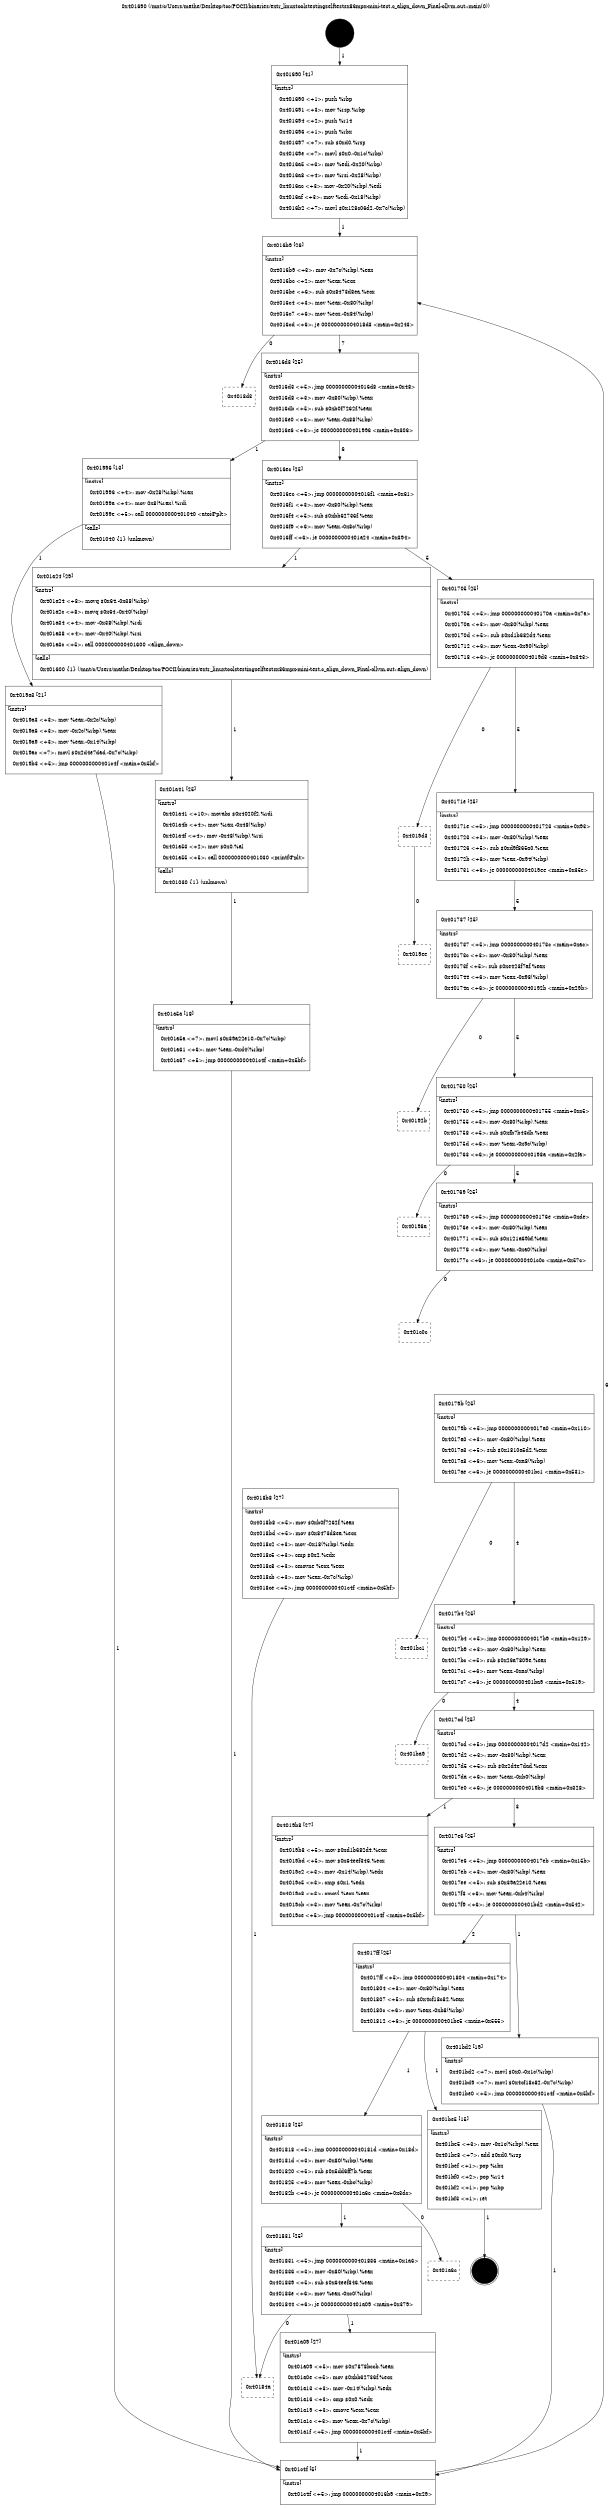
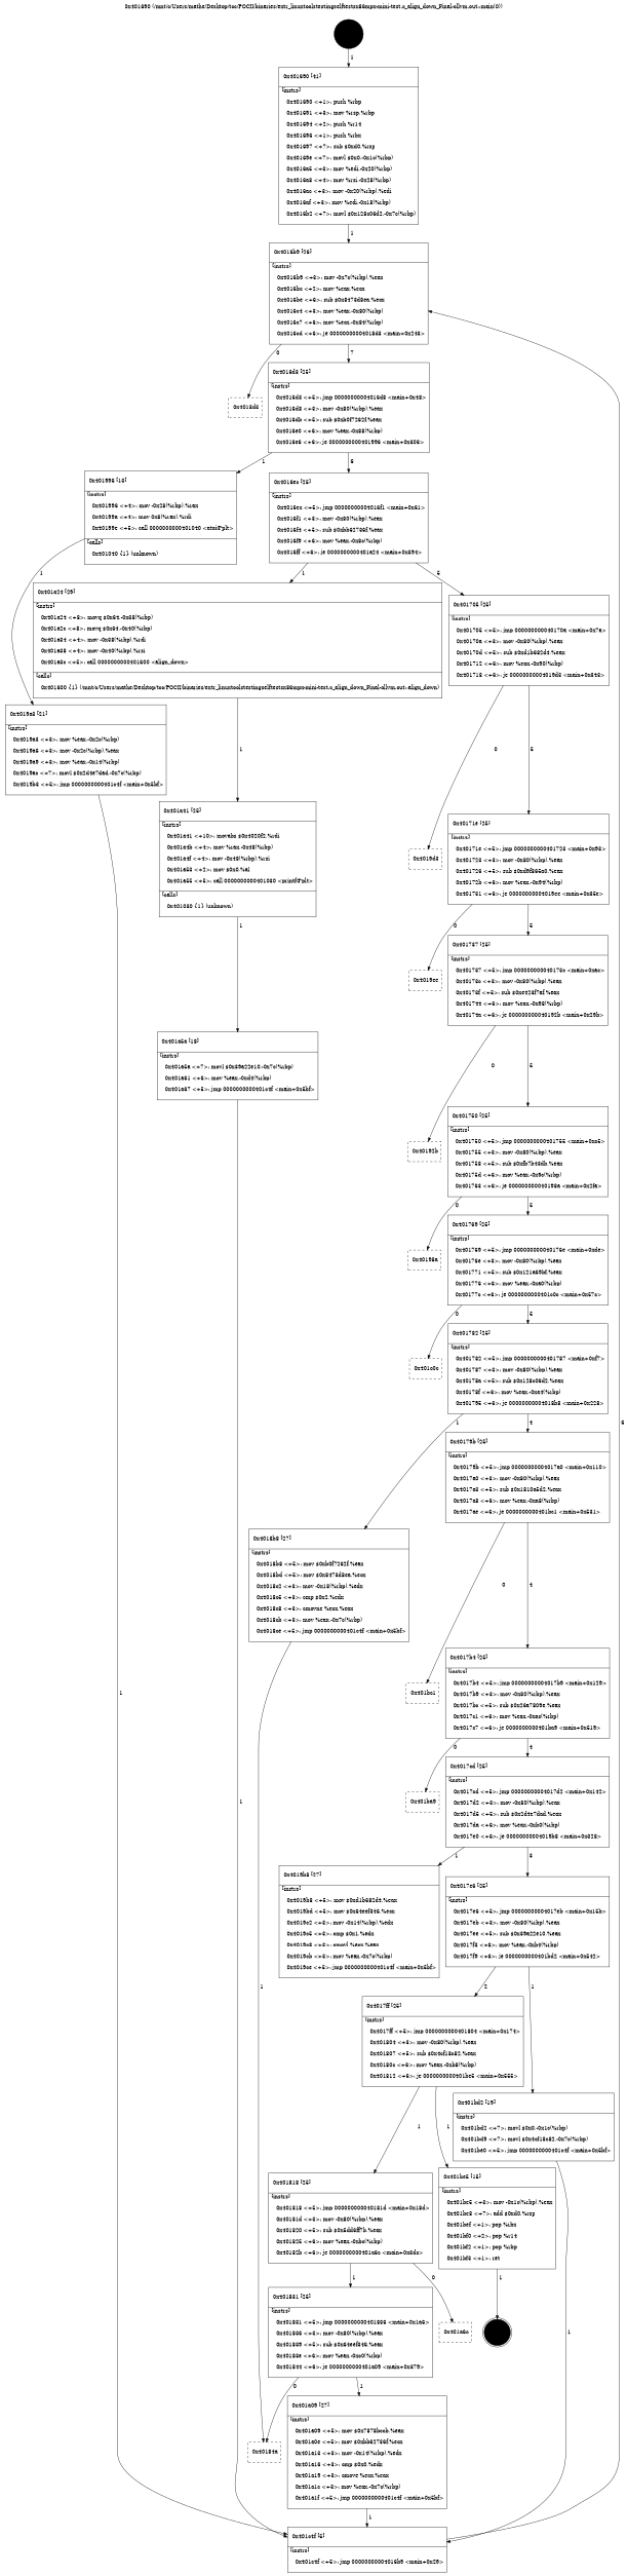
  digraph {
    label="0x401690 (/mnt/c/Users/mathe/Desktop/tcc/POCII/binaries/extr_linuxtoolstestingselftestsx86mpx-mini-test.c_align_down_Final-ollvm.out::main(0))"
    labelloc=t
    node [shape=record]
    Entry [fillcolor=black height=0.3 shape=circle style=filled width=0.3]
    n2 [label="{\n     0x401690 [41]\l\n     | [instrs]\l\n     &nbsp;&nbsp;0x401690 \<+1\>: push %rbp\l\n     &nbsp;&nbsp;0x401691 \<+3\>: mov %rsp,%rbp\l\n     &nbsp;&nbsp;0x401694 \<+2\>: push %r14\l\n     &nbsp;&nbsp;0x401696 \<+1\>: push %rbx\l\n     &nbsp;&nbsp;0x401697 \<+7\>: sub $0xd0,%rsp\l\n     &nbsp;&nbsp;0x40169e \<+7\>: movl $0x0,-0x1c(%rbp)\l\n     &nbsp;&nbsp;0x4016a5 \<+3\>: mov %edi,-0x20(%rbp)\l\n     &nbsp;&nbsp;0x4016a8 \<+4\>: mov %rsi,-0x28(%rbp)\l\n     &nbsp;&nbsp;0x4016ac \<+3\>: mov -0x20(%rbp),%edi\l\n     &nbsp;&nbsp;0x4016af \<+3\>: mov %edi,-0x18(%rbp)\l\n     &nbsp;&nbsp;0x4016b2 \<+7\>: movl $0x128c06d2,-0x7c(%rbp)\l\n  }"]
    n3 [label="{\n     0x4016b9 [26]\l\n     | [instrs]\l\n     &nbsp;&nbsp;0x4016b9 \<+3\>: mov -0x7c(%rbp),%eax\l\n     &nbsp;&nbsp;0x4016bc \<+2\>: mov %eax,%ecx\l\n     &nbsp;&nbsp;0x4016be \<+6\>: sub $0x8473d8ea,%ecx\l\n     &nbsp;&nbsp;0x4016c4 \<+3\>: mov %eax,-0x80(%rbp)\l\n     &nbsp;&nbsp;0x4016c7 \<+6\>: mov %ecx,-0x84(%rbp)\l\n     &nbsp;&nbsp;0x4016cd \<+6\>: je 00000000004018d3 \<main+0x243\>\l\n  }"]
    n4 [label="{\n     0x4018d3\l\n  }" style=dashed]
    n5 [label="{\n     0x4016d3 [25]\l\n     | [instrs]\l\n     &nbsp;&nbsp;0x4016d3 \<+5\>: jmp 00000000004016d8 \<main+0x48\>\l\n     &nbsp;&nbsp;0x4016d8 \<+3\>: mov -0x80(%rbp),%eax\l\n     &nbsp;&nbsp;0x4016db \<+5\>: sub $0xb0f7262f,%eax\l\n     &nbsp;&nbsp;0x4016e0 \<+6\>: mov %eax,-0x88(%rbp)\l\n     &nbsp;&nbsp;0x4016e6 \<+6\>: je 0000000000401996 \<main+0x306\>\l\n  }"]
    n6 [label="{\n     0x401996 [13]\l\n     | [instrs]\l\n     &nbsp;&nbsp;0x401996 \<+4\>: mov -0x28(%rbp),%rax\l\n     &nbsp;&nbsp;0x40199a \<+4\>: mov 0x8(%rax),%rdi\l\n     &nbsp;&nbsp;0x40199e \<+5\>: call 0000000000401040 \<atoi@plt\>\l\n     | [calls]\l\n     &nbsp;&nbsp;0x401040 \{1\} (unknown)\l\n  }"]
    n7 [label="{\n     0x4016ec [25]\l\n     | [instrs]\l\n     &nbsp;&nbsp;0x4016ec \<+5\>: jmp 00000000004016f1 \<main+0x61\>\l\n     &nbsp;&nbsp;0x4016f1 \<+3\>: mov -0x80(%rbp),%eax\l\n     &nbsp;&nbsp;0x4016f4 \<+5\>: sub $0xbb62736f,%eax\l\n     &nbsp;&nbsp;0x4016f9 \<+6\>: mov %eax,-0x8c(%rbp)\l\n     &nbsp;&nbsp;0x4016ff \<+6\>: je 0000000000401a24 \<main+0x394\>\l\n  }"]
    n8 [label="{\n     0x4019a3 [21]\l\n     | [instrs]\l\n     &nbsp;&nbsp;0x4019a3 \<+3\>: mov %eax,-0x2c(%rbp)\l\n     &nbsp;&nbsp;0x4019a6 \<+3\>: mov -0x2c(%rbp),%eax\l\n     &nbsp;&nbsp;0x4019a9 \<+3\>: mov %eax,-0x14(%rbp)\l\n     &nbsp;&nbsp;0x4019ac \<+7\>: movl $0x2d4e7dad,-0x7c(%rbp)\l\n     &nbsp;&nbsp;0x4019b3 \<+5\>: jmp 0000000000401c4f \<main+0x5bf\>\l\n  }"]
    n9 [label="{\n     0x401a24 [29]\l\n     | [instrs]\l\n     &nbsp;&nbsp;0x401a24 \<+8\>: movq $0x64,-0x38(%rbp)\l\n     &nbsp;&nbsp;0x401a2c \<+8\>: movq $0x64,-0x40(%rbp)\l\n     &nbsp;&nbsp;0x401a34 \<+4\>: mov -0x38(%rbp),%rdi\l\n     &nbsp;&nbsp;0x401a38 \<+4\>: mov -0x40(%rbp),%rsi\l\n     &nbsp;&nbsp;0x401a3c \<+5\>: call 0000000000401600 \<align_down\>\l\n     | [calls]\l\n     &nbsp;&nbsp;0x401600 \{1\} (/mnt/c/Users/mathe/Desktop/tcc/POCII/binaries/extr_linuxtoolstestingselftestsx86mpx-mini-test.c_align_down_Final-ollvm.out::align_down)\l\n  }"]
    n10 [label="{\n     0x401705 [25]\l\n     | [instrs]\l\n     &nbsp;&nbsp;0x401705 \<+5\>: jmp 000000000040170a \<main+0x7a\>\l\n     &nbsp;&nbsp;0x40170a \<+3\>: mov -0x80(%rbp),%eax\l\n     &nbsp;&nbsp;0x40170d \<+5\>: sub $0xd1b682d4,%eax\l\n     &nbsp;&nbsp;0x401712 \<+6\>: mov %eax,-0x90(%rbp)\l\n     &nbsp;&nbsp;0x401718 \<+6\>: je 00000000004019d3 \<main+0x343\>\l\n  }"]
    Exit [fillcolor=black height=0.3 peripheries=2 shape=circle style=filled width=0.3]
    n12 [label="{\n     0x401c4f [5]\l\n     | [instrs]\l\n     &nbsp;&nbsp;0x401c4f \<+5\>: jmp 00000000004016b9 \<main+0x29\>\l\n  }"]
    n13 [label="{\n     0x401a41 [25]\l\n     | [instrs]\l\n     &nbsp;&nbsp;0x401a41 \<+10\>: movabs $0x4020f2,%rdi\l\n     &nbsp;&nbsp;0x401a4b \<+4\>: mov %rax,-0x48(%rbp)\l\n     &nbsp;&nbsp;0x401a4f \<+4\>: mov -0x48(%rbp),%rsi\l\n     &nbsp;&nbsp;0x401a53 \<+2\>: mov $0x0,%al\l\n     &nbsp;&nbsp;0x401a55 \<+5\>: call 0000000000401030 \<printf@plt\>\l\n     | [calls]\l\n     &nbsp;&nbsp;0x401030 \{1\} (unknown)\l\n  }"]
    n14 [label="{\n     0x4019d3\l\n  }" style=dashed]
    n15 [label="{\n     0x40171e [25]\l\n     | [instrs]\l\n     &nbsp;&nbsp;0x40171e \<+5\>: jmp 0000000000401723 \<main+0x93\>\l\n     &nbsp;&nbsp;0x401723 \<+3\>: mov -0x80(%rbp),%eax\l\n     &nbsp;&nbsp;0x401726 \<+5\>: sub $0xd9f865a0,%eax\l\n     &nbsp;&nbsp;0x40172b \<+6\>: mov %eax,-0x94(%rbp)\l\n     &nbsp;&nbsp;0x401731 \<+6\>: je 00000000004019ee \<main+0x35e\>\l\n  }"]
    n16 [label="{\n     0x401a5a [18]\l\n     | [instrs]\l\n     &nbsp;&nbsp;0x401a5a \<+7\>: movl $0x39a22e10,-0x7c(%rbp)\l\n     &nbsp;&nbsp;0x401a61 \<+6\>: mov %eax,-0xd4(%rbp)\l\n     &nbsp;&nbsp;0x401a67 \<+5\>: jmp 0000000000401c4f \<main+0x5bf\>\l\n  }"]
    n17 [label="{\n     0x4019ee\l\n  }" style=dashed]
    n18 [label="{\n     0x401737 [25]\l\n     | [instrs]\l\n     &nbsp;&nbsp;0x401737 \<+5\>: jmp 000000000040173c \<main+0xac\>\l\n     &nbsp;&nbsp;0x40173c \<+3\>: mov -0x80(%rbp),%eax\l\n     &nbsp;&nbsp;0x40173f \<+5\>: sub $0xe423f7af,%eax\l\n     &nbsp;&nbsp;0x401744 \<+6\>: mov %eax,-0x98(%rbp)\l\n     &nbsp;&nbsp;0x40174a \<+6\>: je 000000000040192b \<main+0x29b\>\l\n  }"]
    n19 [label="{\n     0x40192b\l\n  }" style=dashed]
    n20 [label="{\n     0x401750 [25]\l\n     | [instrs]\l\n     &nbsp;&nbsp;0x401750 \<+5\>: jmp 0000000000401755 \<main+0xc5\>\l\n     &nbsp;&nbsp;0x401755 \<+3\>: mov -0x80(%rbp),%eax\l\n     &nbsp;&nbsp;0x401758 \<+5\>: sub $0xfb7b43db,%eax\l\n     &nbsp;&nbsp;0x40175d \<+6\>: mov %eax,-0x9c(%rbp)\l\n     &nbsp;&nbsp;0x401763 \<+6\>: je 000000000040198a \<main+0x2fa\>\l\n  }"]
    n21 [label="{\n     0x40184a\l\n  }" style=dashed]
    n22 [label="{\n     0x40198a\l\n  }" style=dashed]
    n23 [label="{\n     0x401769 [25]\l\n     | [instrs]\l\n     &nbsp;&nbsp;0x401769 \<+5\>: jmp 000000000040176e \<main+0xde\>\l\n     &nbsp;&nbsp;0x40176e \<+3\>: mov -0x80(%rbp),%eax\l\n     &nbsp;&nbsp;0x401771 \<+5\>: sub $0x121a69bf,%eax\l\n     &nbsp;&nbsp;0x401776 \<+6\>: mov %eax,-0xa0(%rbp)\l\n     &nbsp;&nbsp;0x40177c \<+6\>: je 0000000000401c0c \<main+0x57c\>\l\n  }"]
    n24 [label="{\n     0x401a09 [27]\l\n     | [instrs]\l\n     &nbsp;&nbsp;0x401a09 \<+5\>: mov $0x7878bccb,%eax\l\n     &nbsp;&nbsp;0x401a0e \<+5\>: mov $0xbb62736f,%ecx\l\n     &nbsp;&nbsp;0x401a13 \<+3\>: mov -0x14(%rbp),%edx\l\n     &nbsp;&nbsp;0x401a16 \<+3\>: cmp $0x0,%edx\l\n     &nbsp;&nbsp;0x401a19 \<+3\>: cmove %ecx,%eax\l\n     &nbsp;&nbsp;0x401a1c \<+3\>: mov %eax,-0x7c(%rbp)\l\n     &nbsp;&nbsp;0x401a1f \<+5\>: jmp 0000000000401c4f \<main+0x5bf\>\l\n  }"]
    n25 [label="{\n     0x401c0c\l\n  }" style=dashed]
+   n26 [label="{\n     0x401782 [25]\l\n     | [instrs]\l\n     &nbsp;&nbsp;0x401782 \<+5\>: jmp 0000000000401787 \<main+0xf7\>\l\n     &nbsp;&nbsp;0x401787 \<+3\>: mov -0x80(%rbp),%eax\l\n     &nbsp;&nbsp;0x40178a \<+5\>: sub $0x128c06d2,%eax\l\n     &nbsp;&nbsp;0x40178f \<+6\>: mov %eax,-0xa4(%rbp)\l\n     &nbsp;&nbsp;0x401795 \<+6\>: je 00000000004018b8 \<main+0x228\>\l\n  }"]
    n27 [label="{\n     0x401831 [25]\l\n     | [instrs]\l\n     &nbsp;&nbsp;0x401831 \<+5\>: jmp 0000000000401836 \<main+0x1a6\>\l\n     &nbsp;&nbsp;0x401836 \<+3\>: mov -0x80(%rbp),%eax\l\n     &nbsp;&nbsp;0x401839 \<+5\>: sub $0x64eef346,%eax\l\n     &nbsp;&nbsp;0x40183e \<+6\>: mov %eax,-0xc0(%rbp)\l\n     &nbsp;&nbsp;0x401844 \<+6\>: je 0000000000401a09 \<main+0x379\>\l\n  }"]
    n28 [label="{\n     0x4018b8 [27]\l\n     | [instrs]\l\n     &nbsp;&nbsp;0x4018b8 \<+5\>: mov $0xb0f7262f,%eax\l\n     &nbsp;&nbsp;0x4018bd \<+5\>: mov $0x8473d8ea,%ecx\l\n     &nbsp;&nbsp;0x4018c2 \<+3\>: mov -0x18(%rbp),%edx\l\n     &nbsp;&nbsp;0x4018c5 \<+3\>: cmp $0x2,%edx\l\n     &nbsp;&nbsp;0x4018c8 \<+3\>: cmovne %ecx,%eax\l\n     &nbsp;&nbsp;0x4018cb \<+3\>: mov %eax,-0x7c(%rbp)\l\n     &nbsp;&nbsp;0x4018ce \<+5\>: jmp 0000000000401c4f \<main+0x5bf\>\l\n  }"]
    n29 [label="{\n     0x40179b [25]\l\n     | [instrs]\l\n     &nbsp;&nbsp;0x40179b \<+5\>: jmp 00000000004017a0 \<main+0x110\>\l\n     &nbsp;&nbsp;0x4017a0 \<+3\>: mov -0x80(%rbp),%eax\l\n     &nbsp;&nbsp;0x4017a3 \<+5\>: sub $0x1810a5d2,%eax\l\n     &nbsp;&nbsp;0x4017a8 \<+6\>: mov %eax,-0xa8(%rbp)\l\n     &nbsp;&nbsp;0x4017ae \<+6\>: je 0000000000401bc1 \<main+0x531\>\l\n  }"]
    n30 [label="{\n     0x401a6c\l\n  }" style=dashed]
    n31 [label="{\n     0x401bc1\l\n  }" style=dashed]
    n32 [label="{\n     0x4017b4 [25]\l\n     | [instrs]\l\n     &nbsp;&nbsp;0x4017b4 \<+5\>: jmp 00000000004017b9 \<main+0x129\>\l\n     &nbsp;&nbsp;0x4017b9 \<+3\>: mov -0x80(%rbp),%eax\l\n     &nbsp;&nbsp;0x4017bc \<+5\>: sub $0x26a7809e,%eax\l\n     &nbsp;&nbsp;0x4017c1 \<+6\>: mov %eax,-0xac(%rbp)\l\n     &nbsp;&nbsp;0x4017c7 \<+6\>: je 0000000000401ba9 \<main+0x519\>\l\n  }"]
    n33 [label="{\n     0x401818 [25]\l\n     | [instrs]\l\n     &nbsp;&nbsp;0x401818 \<+5\>: jmp 000000000040181d \<main+0x18d\>\l\n     &nbsp;&nbsp;0x40181d \<+3\>: mov -0x80(%rbp),%eax\l\n     &nbsp;&nbsp;0x401820 \<+5\>: sub $0x5dd6ff7b,%eax\l\n     &nbsp;&nbsp;0x401825 \<+6\>: mov %eax,-0xbc(%rbp)\l\n     &nbsp;&nbsp;0x40182b \<+6\>: je 0000000000401a6c \<main+0x3dc\>\l\n  }"]
    n34 [label="{\n     0x401ba9\l\n  }" style=dashed]
    n35 [label="{\n     0x4017cd [25]\l\n     | [instrs]\l\n     &nbsp;&nbsp;0x4017cd \<+5\>: jmp 00000000004017d2 \<main+0x142\>\l\n     &nbsp;&nbsp;0x4017d2 \<+3\>: mov -0x80(%rbp),%eax\l\n     &nbsp;&nbsp;0x4017d5 \<+5\>: sub $0x2d4e7dad,%eax\l\n     &nbsp;&nbsp;0x4017da \<+6\>: mov %eax,-0xb0(%rbp)\l\n     &nbsp;&nbsp;0x4017e0 \<+6\>: je 00000000004019b8 \<main+0x328\>\l\n  }"]
    n36 [label="{\n     0x401be5 [15]\l\n     | [instrs]\l\n     &nbsp;&nbsp;0x401be5 \<+3\>: mov -0x1c(%rbp),%eax\l\n     &nbsp;&nbsp;0x401be8 \<+7\>: add $0xd0,%rsp\l\n     &nbsp;&nbsp;0x401bef \<+1\>: pop %rbx\l\n     &nbsp;&nbsp;0x401bf0 \<+2\>: pop %r14\l\n     &nbsp;&nbsp;0x401bf2 \<+1\>: pop %rbp\l\n     &nbsp;&nbsp;0x401bf3 \<+1\>: ret\l\n  }"]
    n37 [label="{\n     0x4019b8 [27]\l\n     | [instrs]\l\n     &nbsp;&nbsp;0x4019b8 \<+5\>: mov $0xd1b682d4,%eax\l\n     &nbsp;&nbsp;0x4019bd \<+5\>: mov $0x64eef346,%ecx\l\n     &nbsp;&nbsp;0x4019c2 \<+3\>: mov -0x14(%rbp),%edx\l\n     &nbsp;&nbsp;0x4019c5 \<+3\>: cmp $0x1,%edx\l\n     &nbsp;&nbsp;0x4019c8 \<+3\>: cmovl %ecx,%eax\l\n     &nbsp;&nbsp;0x4019cb \<+3\>: mov %eax,-0x7c(%rbp)\l\n     &nbsp;&nbsp;0x4019ce \<+5\>: jmp 0000000000401c4f \<main+0x5bf\>\l\n  }"]
    n38 [label="{\n     0x4017e6 [25]\l\n     | [instrs]\l\n     &nbsp;&nbsp;0x4017e6 \<+5\>: jmp 00000000004017eb \<main+0x15b\>\l\n     &nbsp;&nbsp;0x4017eb \<+3\>: mov -0x80(%rbp),%eax\l\n     &nbsp;&nbsp;0x4017ee \<+5\>: sub $0x39a22e10,%eax\l\n     &nbsp;&nbsp;0x4017f3 \<+6\>: mov %eax,-0xb4(%rbp)\l\n     &nbsp;&nbsp;0x4017f9 \<+6\>: je 0000000000401bd2 \<main+0x542\>\l\n  }"]
    n39 [label="{\n     0x4017ff [25]\l\n     | [instrs]\l\n     &nbsp;&nbsp;0x4017ff \<+5\>: jmp 0000000000401804 \<main+0x174\>\l\n     &nbsp;&nbsp;0x401804 \<+3\>: mov -0x80(%rbp),%eax\l\n     &nbsp;&nbsp;0x401807 \<+5\>: sub $0x4cf18c82,%eax\l\n     &nbsp;&nbsp;0x40180c \<+6\>: mov %eax,-0xb8(%rbp)\l\n     &nbsp;&nbsp;0x401812 \<+6\>: je 0000000000401be5 \<main+0x555\>\l\n  }"]
    n40 [label="{\n     0x401bd2 [19]\l\n     | [instrs]\l\n     &nbsp;&nbsp;0x401bd2 \<+7\>: movl $0x0,-0x1c(%rbp)\l\n     &nbsp;&nbsp;0x401bd9 \<+7\>: movl $0x4cf18c82,-0x7c(%rbp)\l\n     &nbsp;&nbsp;0x401be0 \<+5\>: jmp 0000000000401c4f \<main+0x5bf\>\l\n  }"]
    Entry -> n2 [label=" 1"]
    n2 -> n3 [label=" 1"]
    n3 -> n4 [label=" 0"]
    n3 -> n5 [label=" 7"]
    n5 -> n6 [label=" 1"]
    n5 -> n7 [label=" 6"]
    n6 -> n8 [label=" 1"]
    n7 -> n9 [label=" 1"]
    n7 -> n10 [label=" 5"]
    n8 -> n12 [label=" 1"]
    n9 -> n13 [label=" 1"]
    n10 -> n14 [label=" 0"]
    n10 -> n15 [label=" 5"]
    n12 -> n3 [label=" 6"]
    n13 -> n16 [label=" 1"]
-   n14 -> n17 [label=" 0"]
+   n15 -> n17 [label=" 0"]
    n15 -> n18 [label=" 5"]
    n16 -> n12 [label=" 1"]
    n18 -> n19 [label=" 0"]
    n18 -> n20 [label=" 5"]
    n20 -> n22 [label=" 0"]
    n20 -> n23 [label=" 5"]
    n23 -> n25 [label=" 0"]
+   n23 -> n26 [label=" 5"]
    n24 -> n12 [label=" 1"]
+   n26 -> n28 [label=" 1"]
+   n26 -> n29 [label=" 4"]
    n27 -> n21 [label=" 0"]
    n27 -> n24 [label=" 1"]
    n28 -> n21 [label=" 1"]
    n29 -> n31 [label=" 0"]
    n29 -> n32 [label=" 4"]
    n32 -> n34 [label=" 0"]
    n32 -> n35 [label=" 4"]
    n33 -> n27 [label=" 1"]
    n33 -> n30 [label=" 0"]
    n35 -> n37 [label=" 1"]
    n35 -> n38 [label=" 3"]
    n36 -> Exit [label=" 1"]
    n38 -> n39 [label=" 2"]
    n38 -> n40 [label=" 1"]
    n39 -> n33 [label=" 1"]
    n39 -> n36 [label=" 1"]
    n40 -> n12 [label=" 1"]
  }
